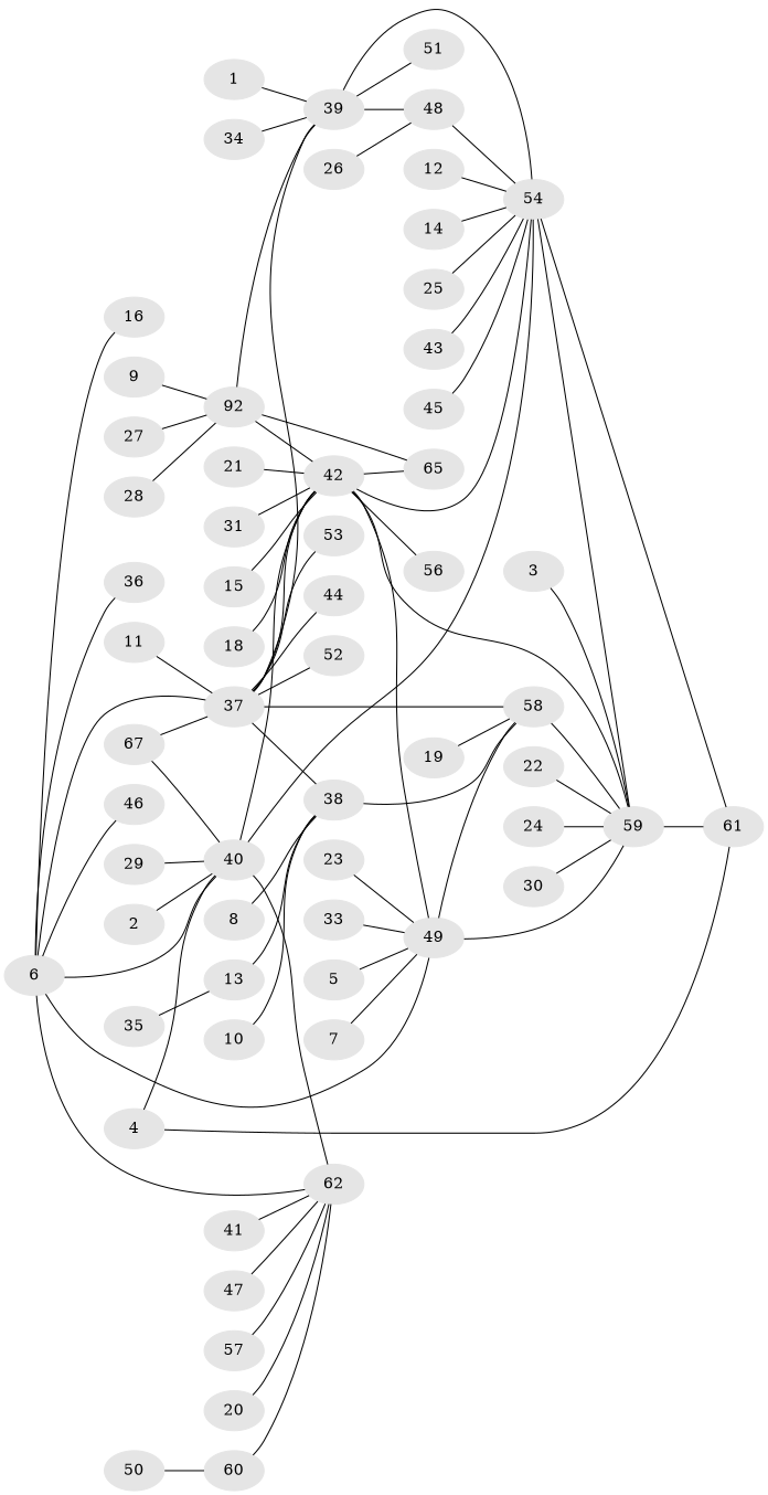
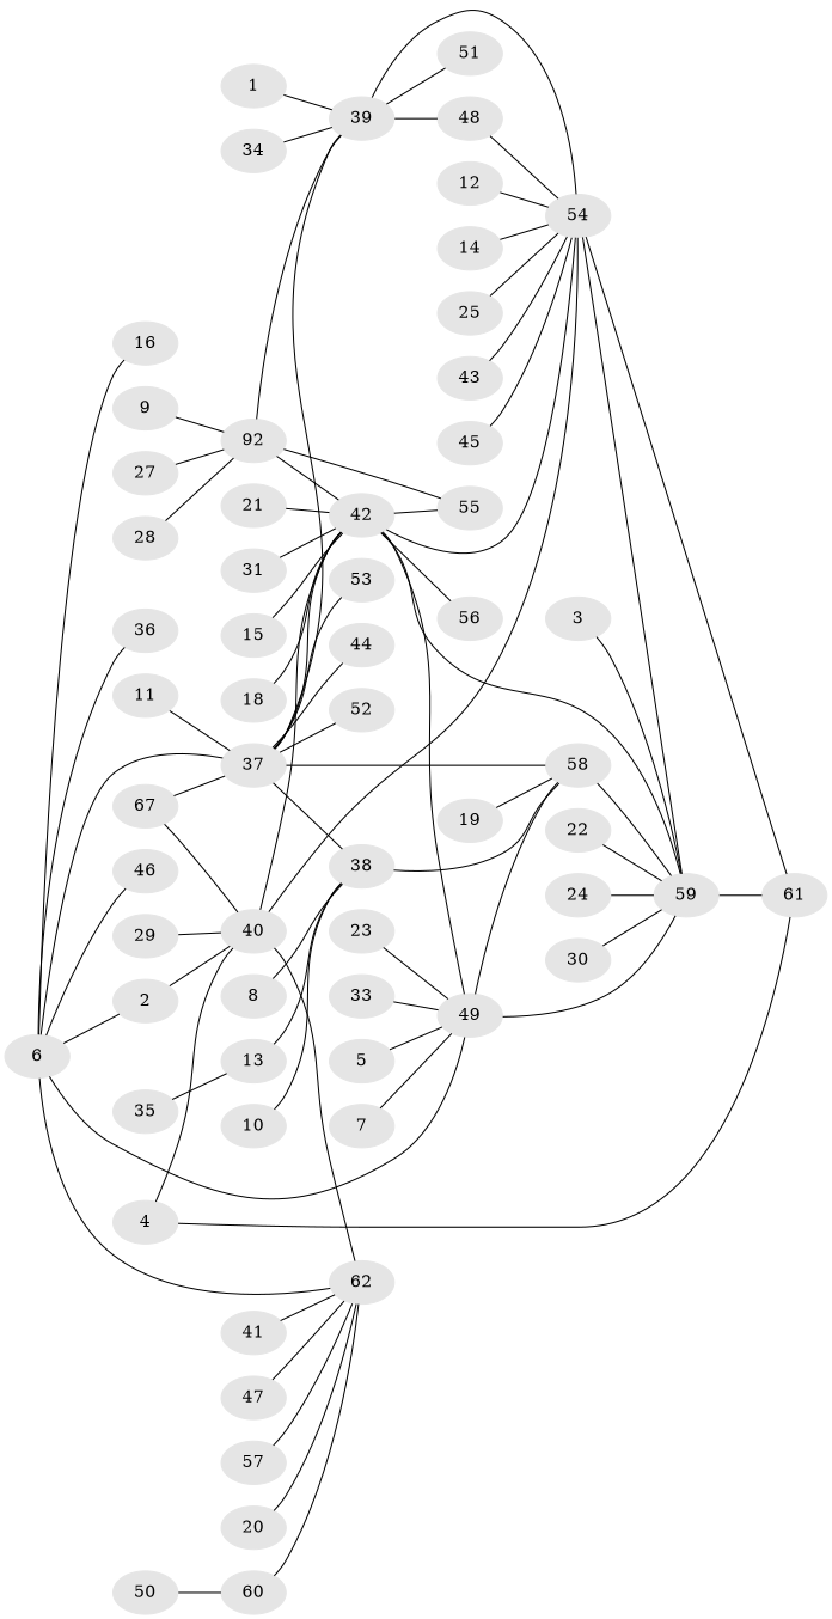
  graph {
    rankdir=LR
    node [color=gray90 style=filled]
    edge [weight=1.0]
    1
    39
    54
    48
    51
    2
    40
    62
    42
    3
    59
    61
    4
    5
    49
    58
    6
    16
    36
    37
    46
    38
    44
    52
    53
    7
    8
    n28 [label=92]
    9
-   55 [label=65]
+   55
    10
    11
    12
    13
    14
    15
    56
    n38 [label=67]
    18
    19
    20
    21
    22
    23
    24
    25
-   26
    27
    28
    29
    30
    31
    33
    34
    35
    41
    43
    45
    47
    50
    60
    57
    1 -- 39
    39 -- 54 [weight=2.0]
    39 -- 48 [weight=3.0]
    39 -- 51
    54 -- 59
    54 -- 61
    48 -- 54 [weight=6.0]
    2 -- 40
    40 -- 54
    40 -- 62 [weight=4.0]
    40 -- 42 [weight=2.0]
    42 -- 54 [weight=2.0]
    42 -- 59
    42 -- 49
    42 -- 55 [weight=4.0]
    42 -- 56
    3 -- 59
    59 -- 61
    4 -- 40
    4 -- 61
    5 -- 49
    49 -- 59 [weight=4.0]
    49 -- 58
    58 -- 59
-   6 -- 40
+   6 -- 2
    6 -- 62 [weight=4.0]
    6 -- 49
    6 -- 16
    6 -- 36
    6 -- 37
    6 -- 46
    37 -- 39
    37 -- 42
    37 -- 58 [weight=4.0]
    37 -- 38 [weight=4.0]
    37 -- 44
    37 -- 52
    37 -- 53
    38 -- 58
    7 -- 49
    8 -- 38
    n28 -- 39
    n28 -- 42 [weight=4.0]
    n28 -- 55
    9 -- n28
    10 -- 38
    11 -- 37
    12 -- 54
    13 -- 38
    14 -- 54
    15 -- 42
    n38 -- 40
    n38 -- 37
    18 -- 42
    19 -- 58
    20 -- 62
    21 -- 42
    22 -- 59
    23 -- 49
    24 -- 59
    25 -- 54
-   26 -- 48
    27 -- n28
    28 -- n28
    29 -- 40
    30 -- 59
    31 -- 42
    33 -- 49
    34 -- 39
    35 -- 13
    41 -- 62
    43 -- 54
    45 -- 54
    47 -- 62
    50 -- 60
    60 -- 62
    57 -- 62
  }
